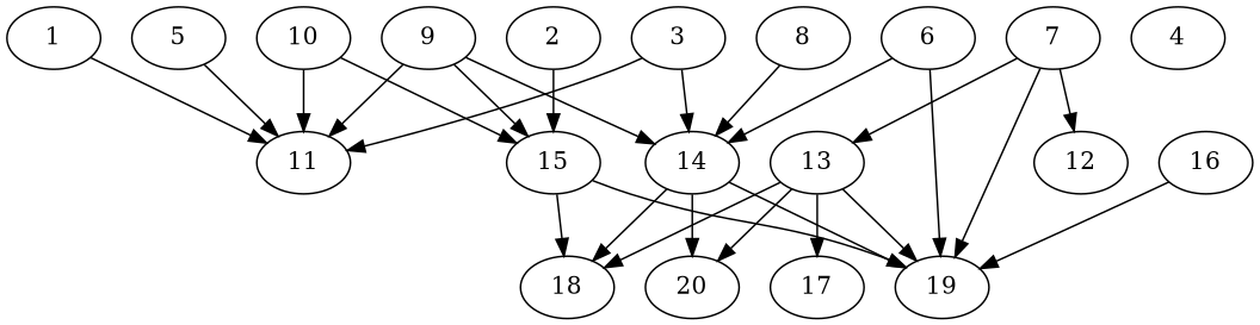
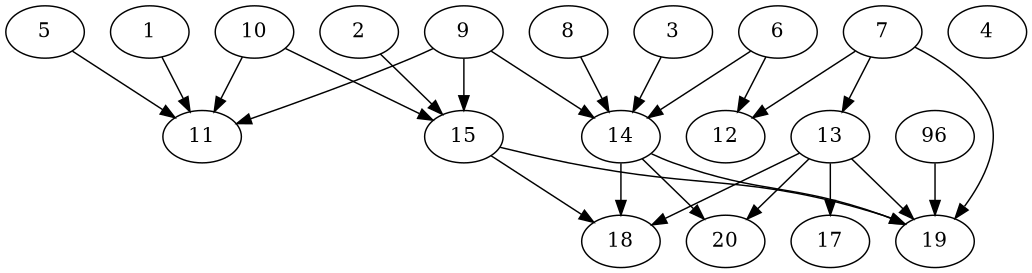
  digraph {
    node [alpha=0.13]
    1 [alpha=0.18 expect_size=37874688]
    11 [alpha=0.11 expect_size=36141056]
    15 [expect_size=7687168]
    18 [alpha=0.01 expect_size=43427840]
    19 [alpha=0.12 expect_size=45470720]
    2 [alpha=0.04 expect_size=51057664]
    3 [alpha=0.07 expect_size=15510528]
    14 [alpha=0.02 expect_size=10361856]
    20 [alpha=0.16 expect_size=29205504]
    4 [alpha=0.19 expect_size=37013504]
    5 [alpha=0.06 expect_size=13783040]
    6 [alpha=0.03 expect_size=27150336]
    12 [alpha=0.17 expect_size=32536576]
    7 [alpha=0.06 expect_size=47111168]
    13 [alpha=0.05 expect_size=41891840]
    17 [alpha=0.02 expect_size=28875776]
-   16 [alpha=0.17 expect_size=21138432]
+   16 [alpha=0.17 expect_size=21138432 label=96]
    8 [alpha=0.01 expect_size=33667072]
    9 [expect_size=15378432]
    10 [alpha=0.16 expect_size=50777088]
    1 -> 11
    15 -> 18
    15 -> 19
    2 -> 15
-   3 -> 11
    3 -> 14
    14 -> 18
    14 -> 19
    14 -> 20
    5 -> 11
    6 -> 14
-   6 -> 19
+   6 -> 12
    7 -> 19
    7 -> 12
    7 -> 13
    13 -> 18
    13 -> 19
    13 -> 20
    13 -> 17
    16 -> 19
    8 -> 14
    9 -> 11
    9 -> 15
    9 -> 14
    10 -> 11
    10 -> 15
  }
